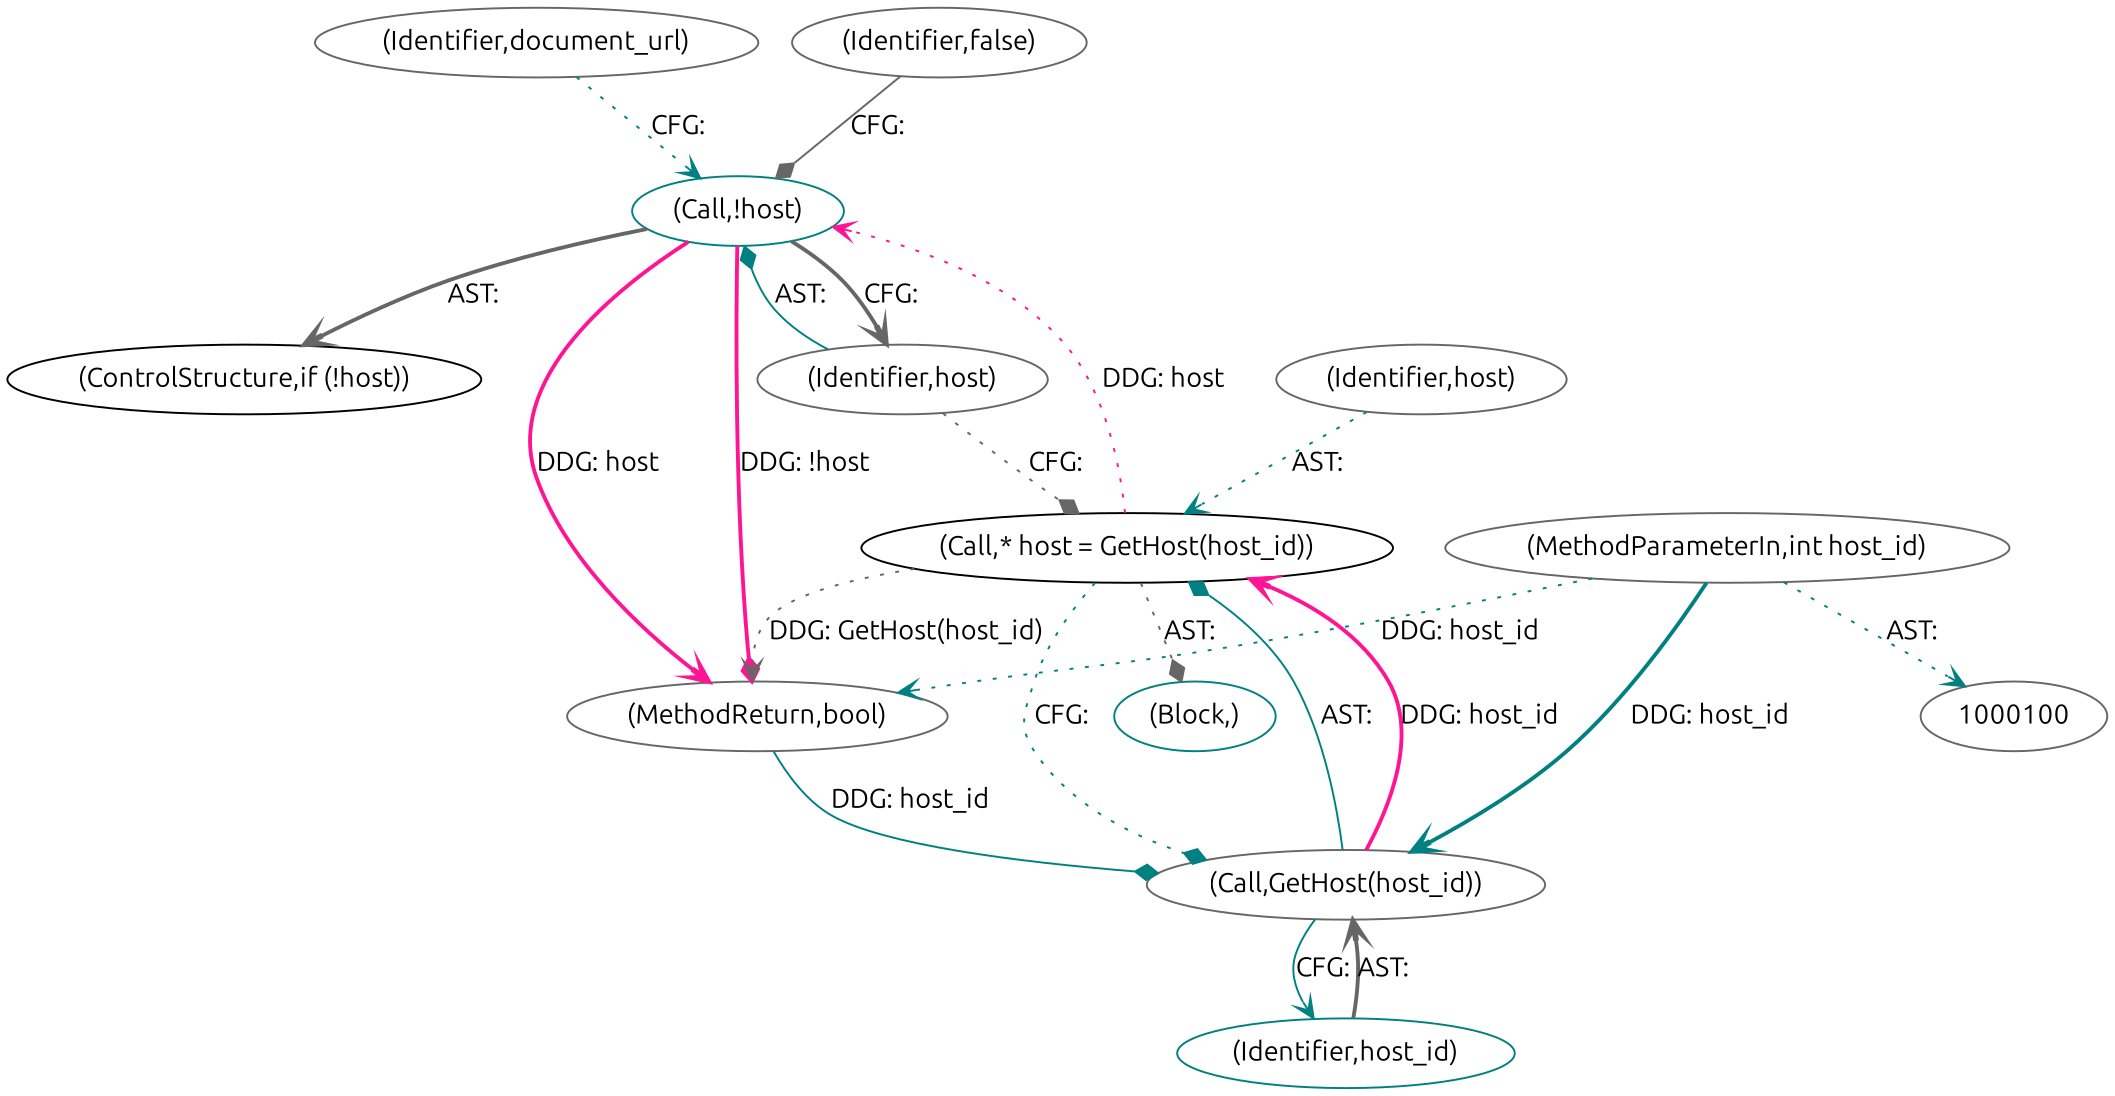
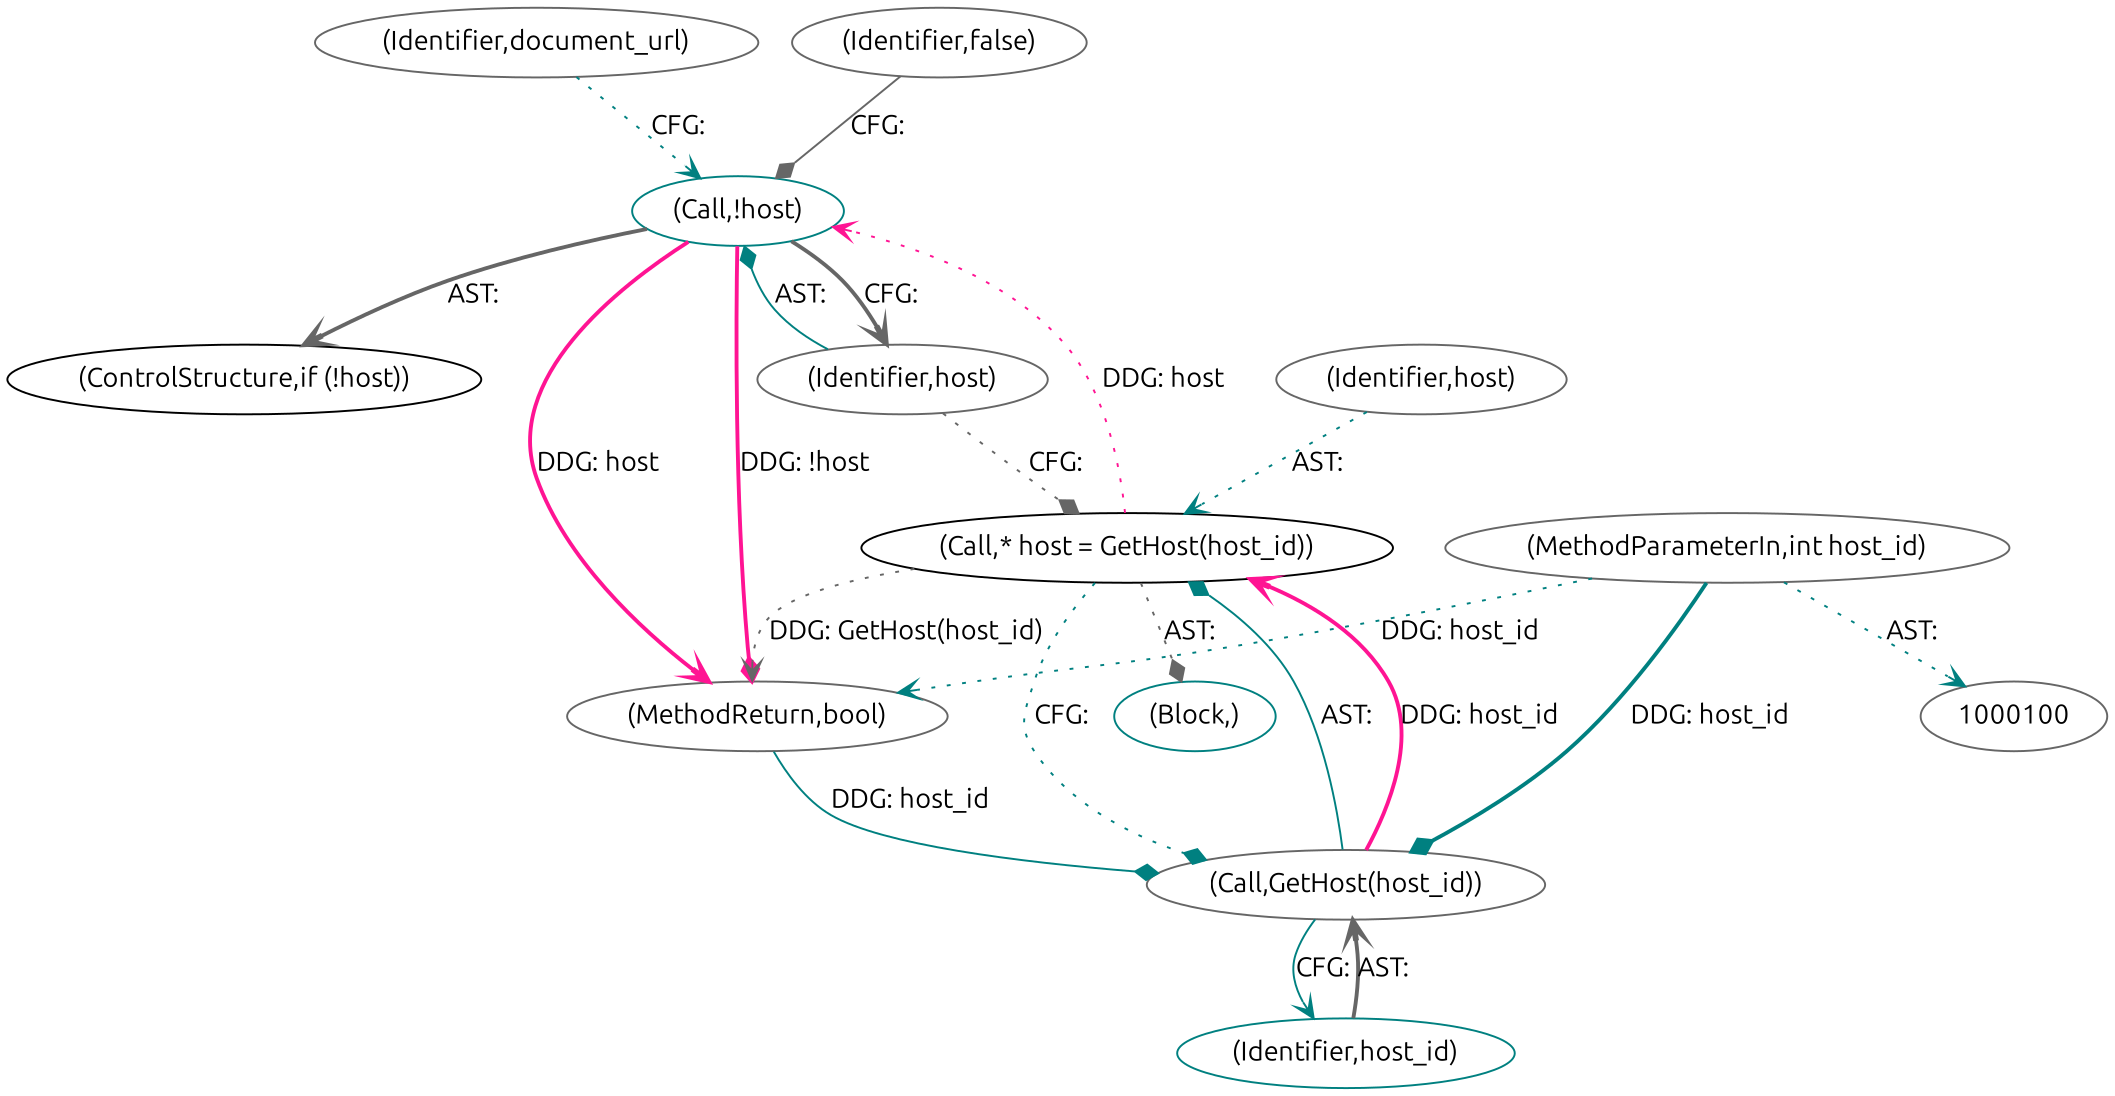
  digraph {
    fontname=Ubuntu
    node [color=gray40 fontname=Ubuntu]
    edge [arrowhead=vee color=teal fontname=Ubuntu style=dotted]
    n1 [color=teal label="(Call,!host)"]
    n2 [color=black label="(ControlStructure,if (!host))"]
    n3 [label="(Identifier,host)"]
    n4 [label="(MethodReturn,bool)"]
    n5 [color=black label="(Call,* host = GetHost(host_id))"]
    n6 [label="(Call,GetHost(host_id))"]
    n7 [color=teal label="(Block,)"]
    n8 [color=teal label="(Identifier,host_id)"]
    n9 [label="(MethodParameterIn,int host_id)"]
    1000100
    n11 [label="(Identifier,host)"]
    n12 [label="(Identifier,document_url)"]
    n13 [label="(Identifier,false)"]
    n1 -> n2 [color=gray40 label="AST: " style=bold]
    n1 -> n3 [color=gray40 label="CFG: " style=bold]
    n1 -> n4 [color=deeppink label="DDG: host" style=bold]
    n1 -> n4 [arrowhead=diamond color=deeppink label="DDG: !host" style=bold]
    n3 -> n1 [arrowhead=diamond label="AST: " style=solid]
    n3 -> n5 [arrowhead=diamond color=gray40 label="CFG: "]
    n4 -> n6 [arrowhead=diamond label="DDG: host_id" style=solid]
    n5 -> n1 [color=deeppink label="DDG: host"]
    n5 -> n4 [color=gray40 label="DDG: GetHost(host_id)"]
    n5 -> n6 [arrowhead=diamond label="CFG: "]
    n5 -> n7 [arrowhead=diamond color=gray40 label="AST: "]
    n6 -> n5 [arrowhead=diamond label="AST: " style=solid]
    n6 -> n5 [color=deeppink label="DDG: host_id" style=bold]
    n6 -> n8 [label="CFG: " style=solid]
    n8 -> n6 [color=gray40 label="AST: " style=bold]
    n9 -> n4 [label="DDG: host_id"]
-   n9 -> n6 [label="DDG: host_id" style=bold]
+   n9 -> n6 [arrowhead=diamond label="DDG: host_id" style=bold]
    n9 -> 1000100 [label="AST: "]
    n11 -> n5 [label="AST: "]
    n12 -> n1 [label="CFG: "]
    n13 -> n1 [arrowhead=diamond color=gray40 label="CFG: " style=solid]
  }
